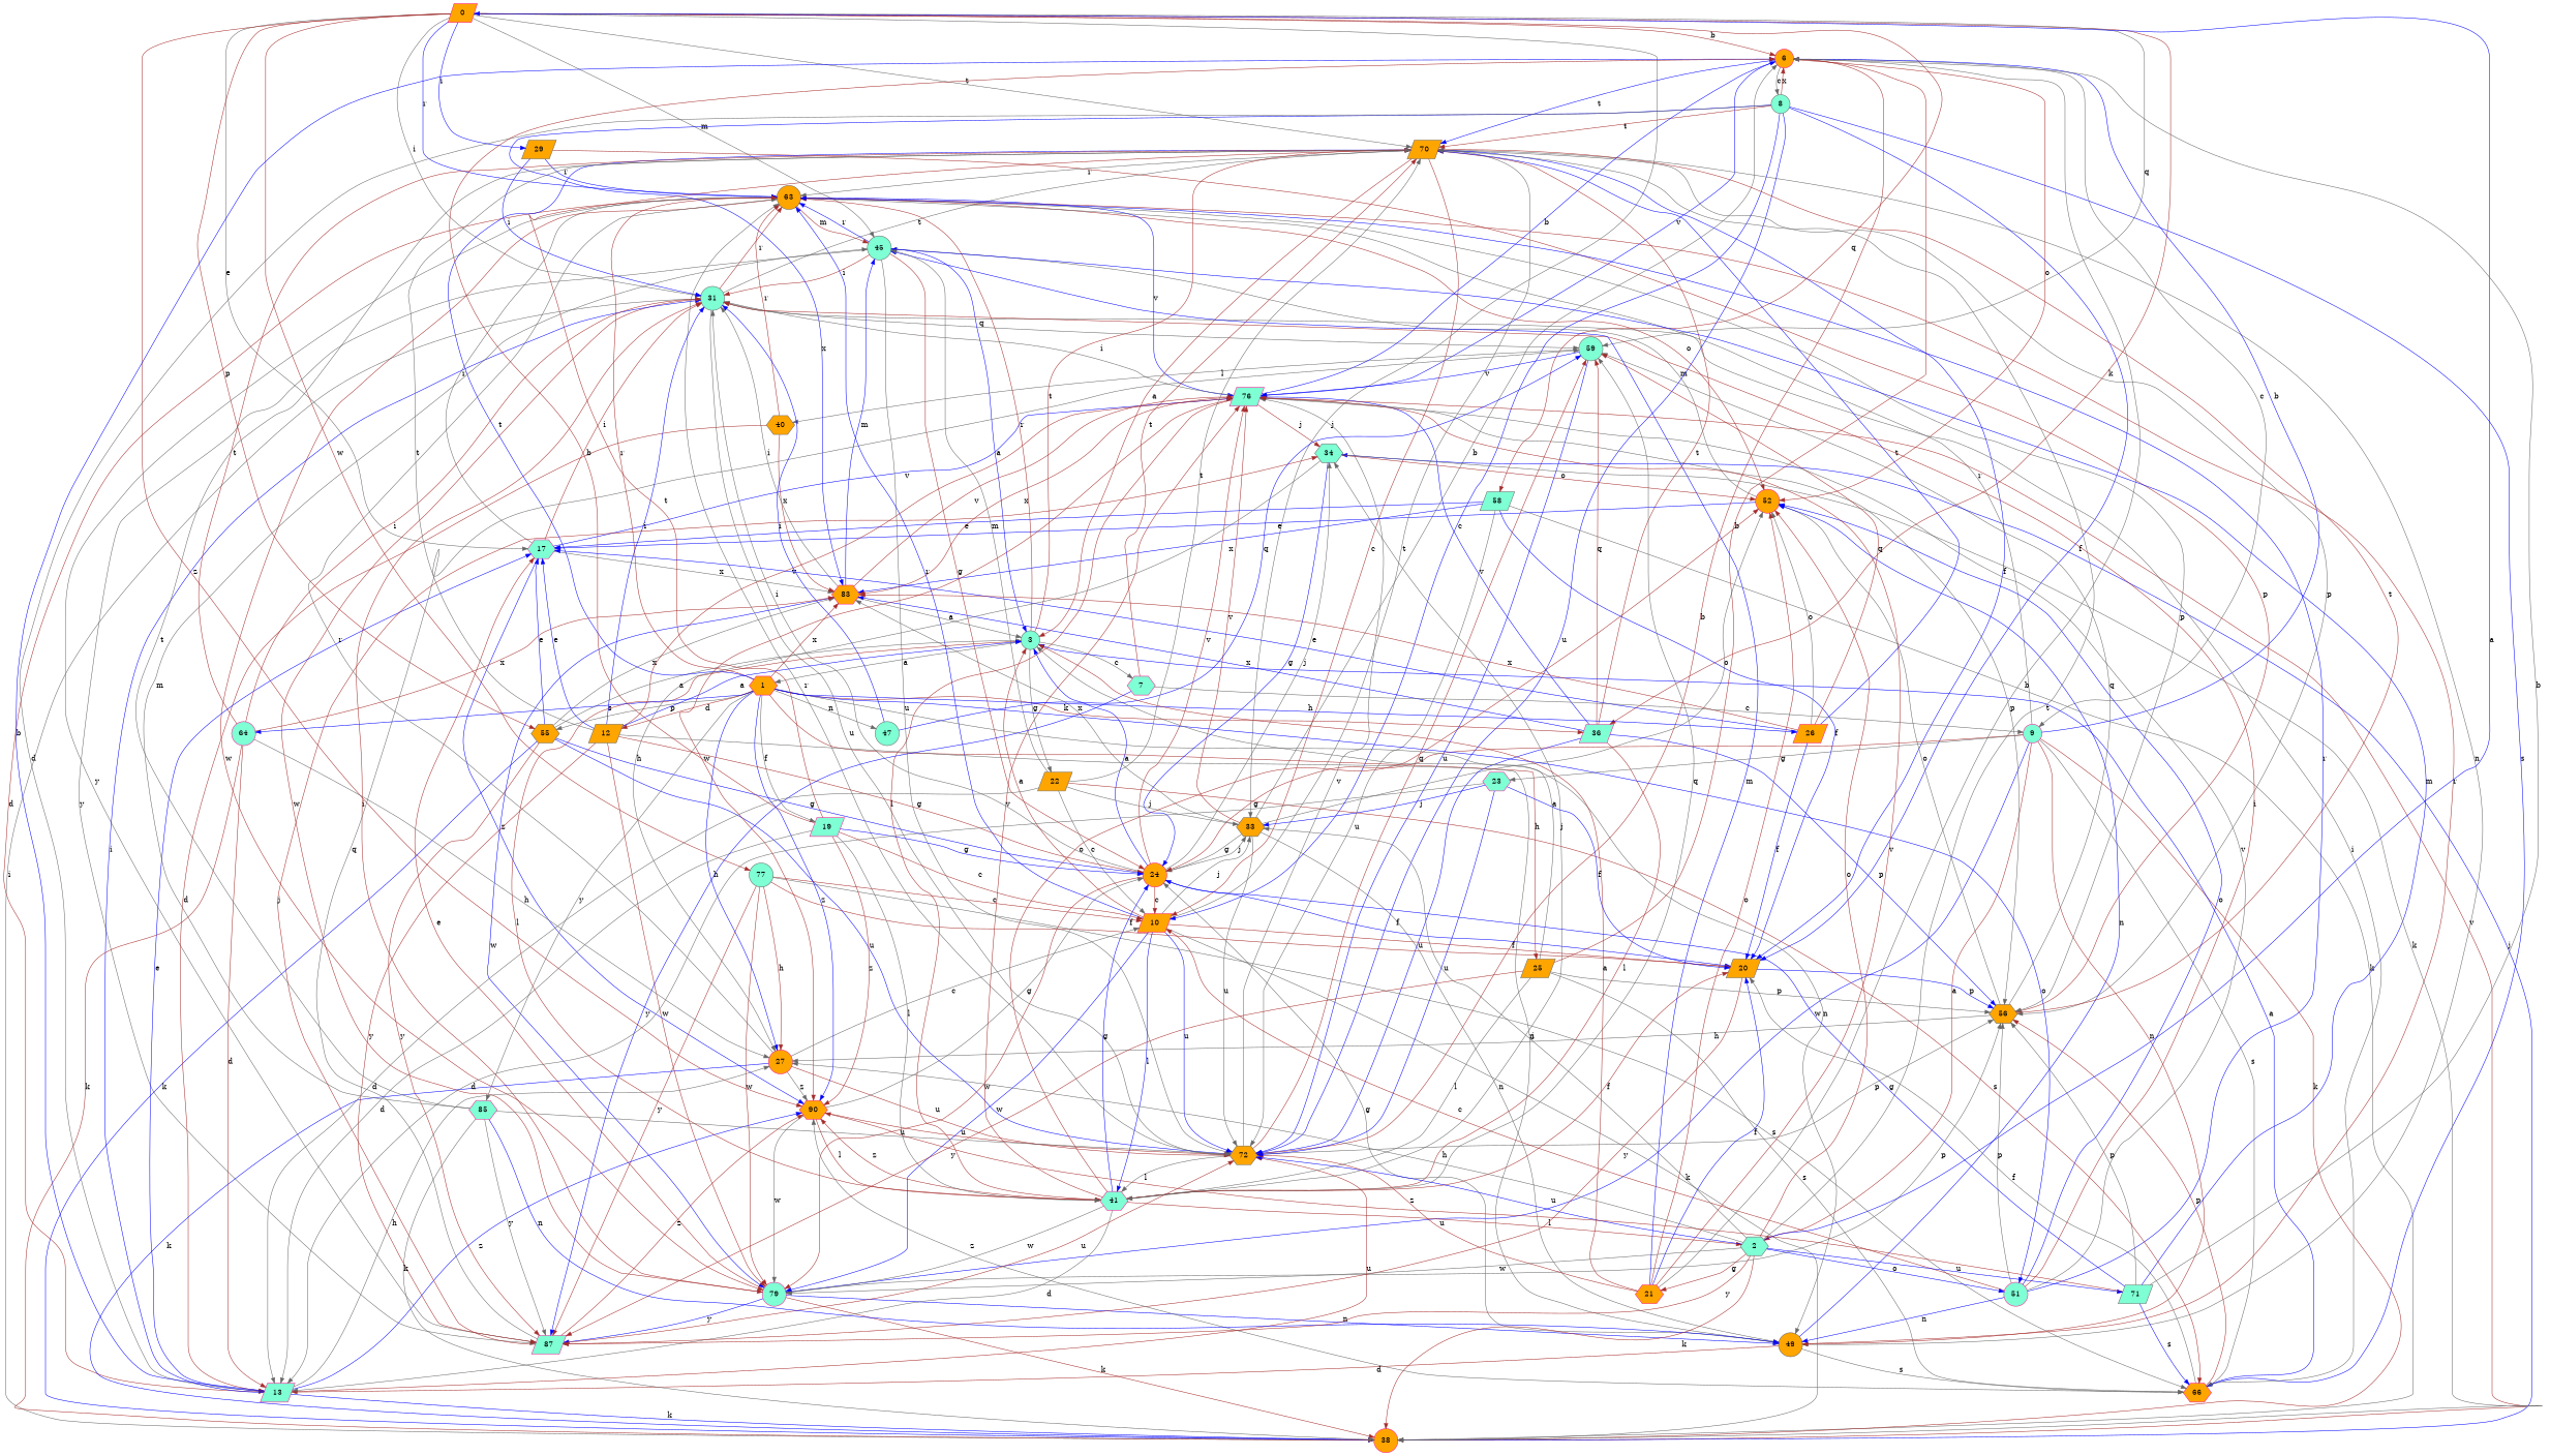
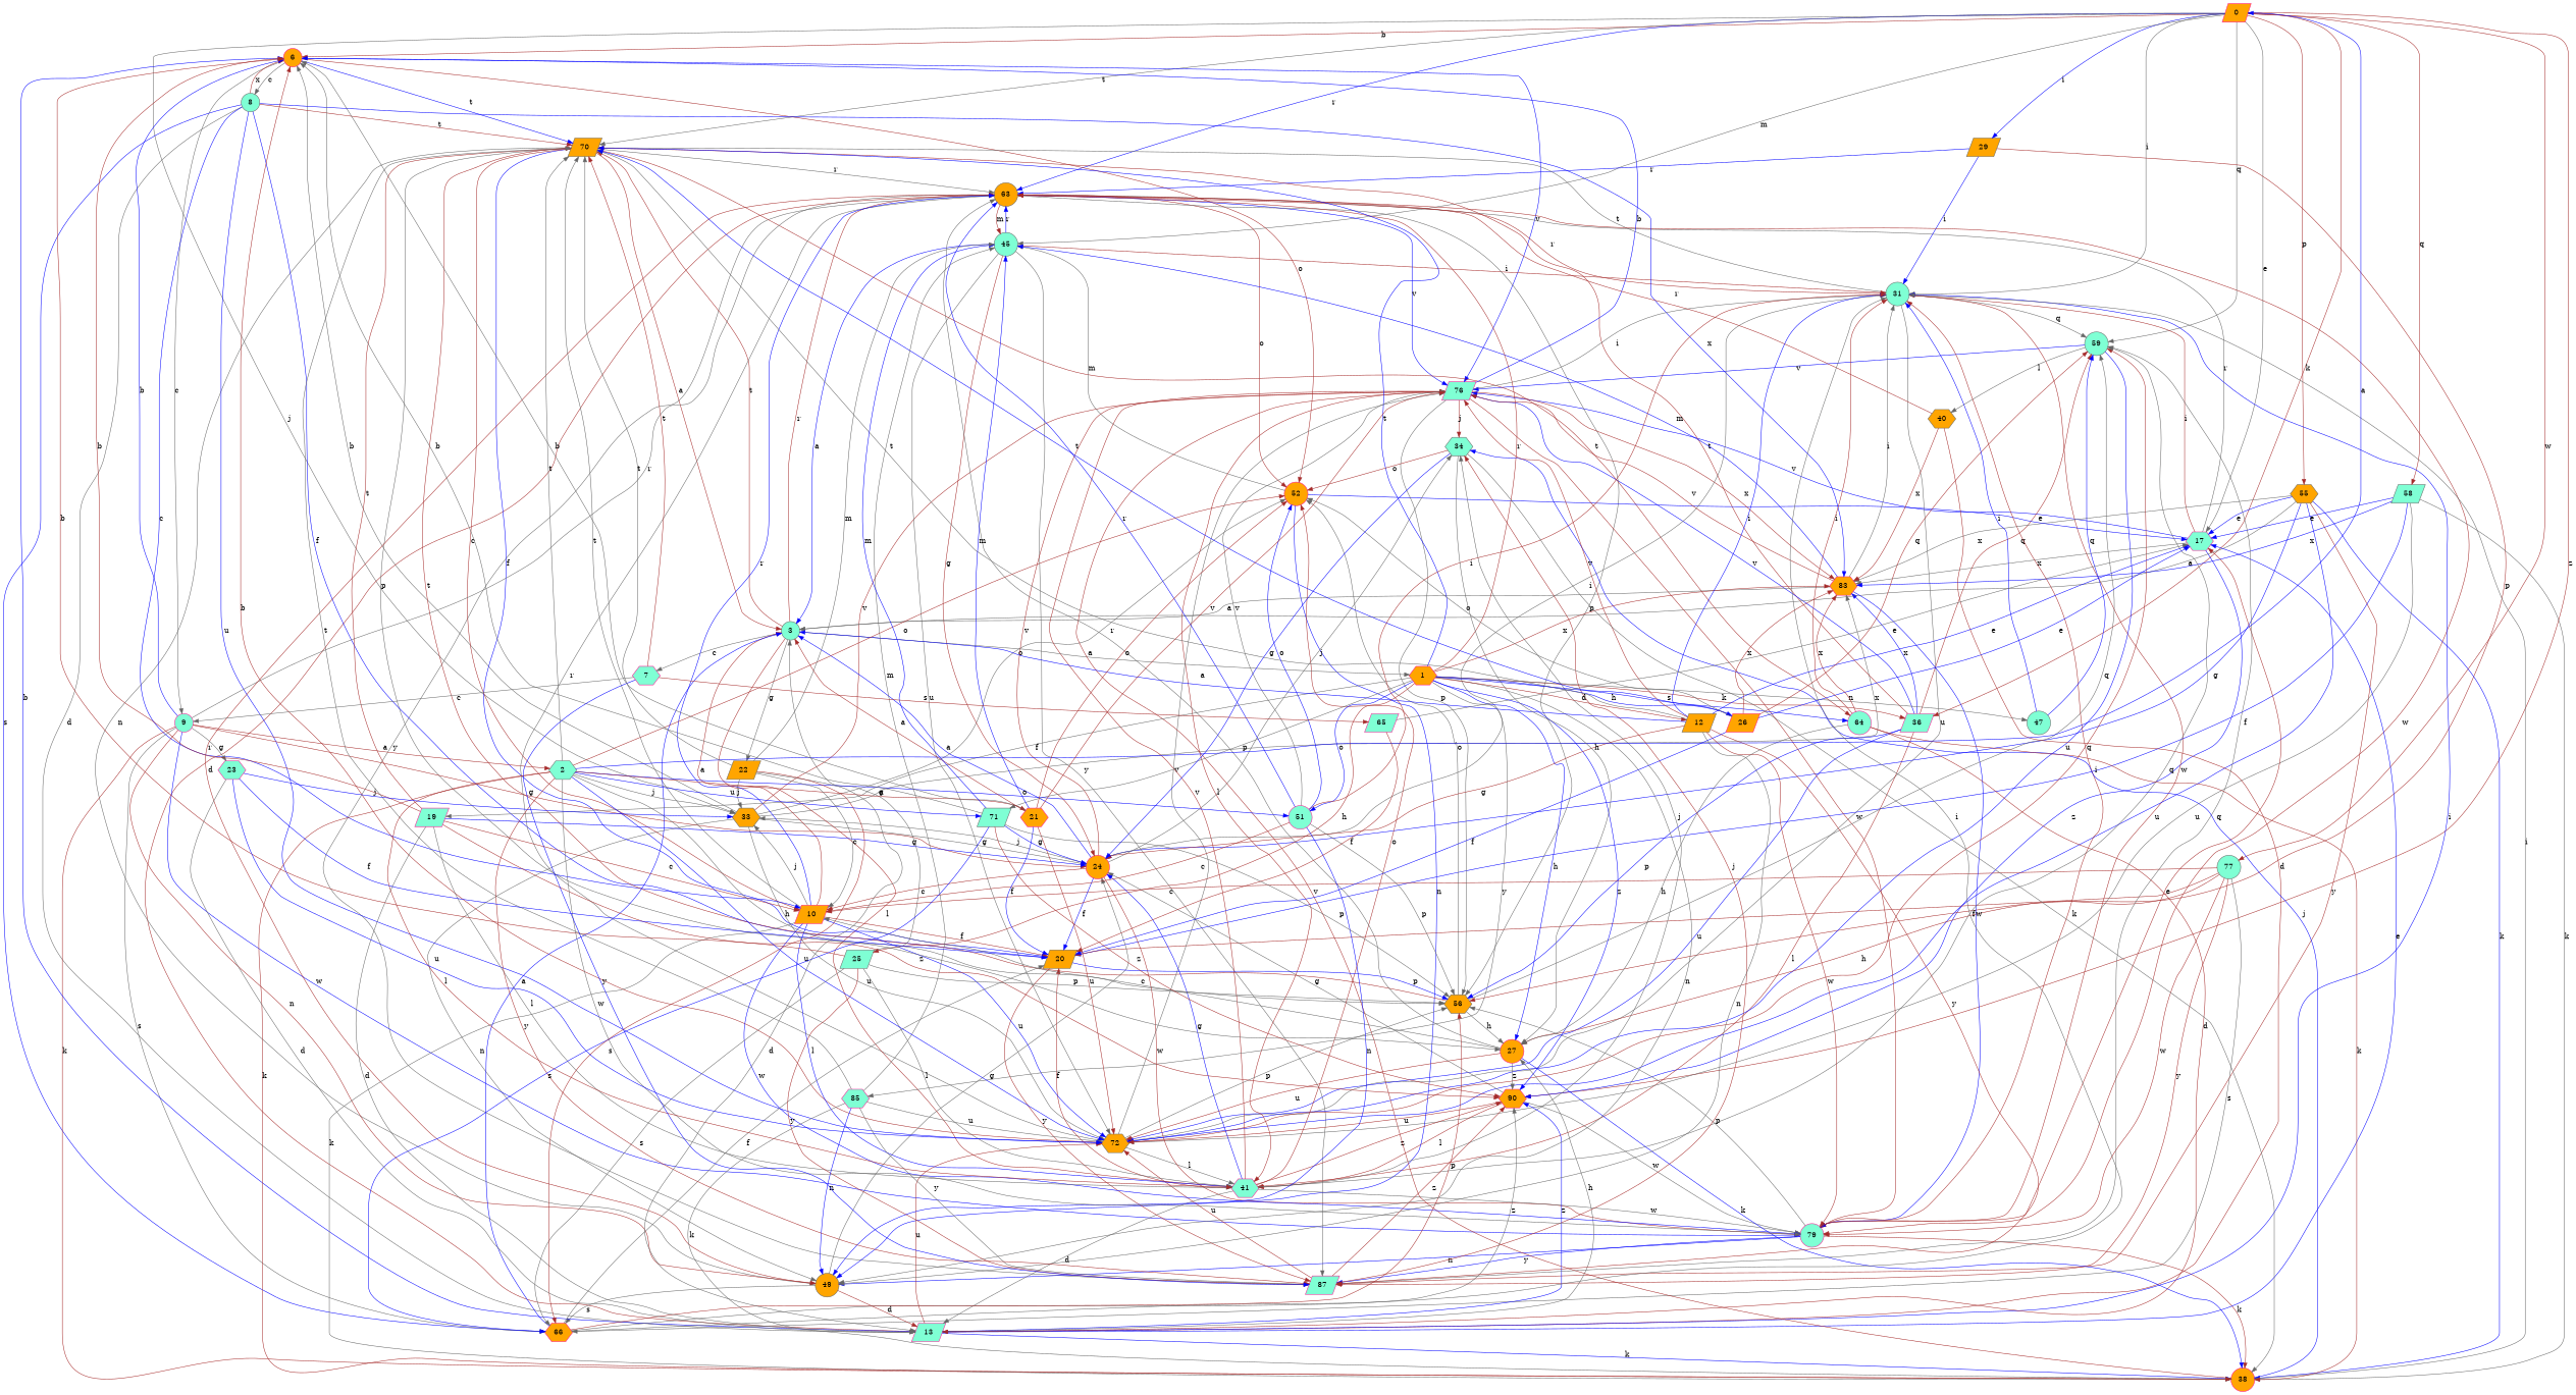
  strict digraph {
    node [color=deeppink fillcolor=aquamarine shape=circle style=filled]
    edge [color=gray40]
    0 [fillcolor=orange shape=parallelogram]
    6 [fillcolor=orange]
    17 [shape=hexagon]
    29 [color=gray40 fillcolor=orange shape=parallelogram]
    31 [color=gray40]
    33 [color=gray40 fillcolor=orange shape=hexagon]
    36 [shape=parallelogram]
    45 [color=gray40]
    55 [color=gray40 fillcolor=orange shape=hexagon]
    58 [color=gray40 shape=parallelogram]
    59 [color=gray40]
    63 [color=gray40 fillcolor=orange]
    70 [color=gray40 fillcolor=orange shape=parallelogram]
    77 [color=gray40]
    90 [fillcolor=orange shape=hexagon]
    52 [fillcolor=orange]
    8 [color=gray40]
    9
    76 [shape=parallelogram]
    83 [fillcolor=orange shape=hexagon]
    56 [color=gray40 fillcolor=orange shape=hexagon]
    72 [color=gray40 fillcolor=orange shape=hexagon]
    79
    49 [color=gray40 fillcolor=orange]
    24 [fillcolor=orange]
    41 [shape=hexagon]
    40 [color=gray40 fillcolor=orange shape=hexagon]
    13 [shape=parallelogram]
    87 [shape=parallelogram]
    3 [color=gray40]
    38 [fillcolor=orange]
    20 [color=gray40 fillcolor=orange shape=parallelogram]
    10 [fillcolor=orange shape=parallelogram]
    27 [fillcolor=orange]
    66 [fillcolor=orange shape=hexagon]
    1 [fillcolor=orange shape=hexagon]
    12 [color=gray40 fillcolor=orange shape=parallelogram]
    19 [shape=parallelogram]
-   25 [color=gray40 fillcolor=orange shape=parallelogram]
+   25 [color=gray40 shape=parallelogram]
    26 [fillcolor=orange shape=parallelogram]
    47 [color=gray40]
    51
    64
    85 [shape=hexagon]
    2 [color=gray40 shape=hexagon]
    21 [fillcolor=orange shape=hexagon]
    71 [color=gray40 shape=parallelogram]
    34 [color=gray40 shape=hexagon]
    7 [shape=hexagon]
    22 [color=gray40 fillcolor=orange shape=parallelogram]
+   65 [shape=parallelogram]
    23 [shape=hexagon]
    0 -> 6 [color=brown label=b]
    0 -> 17 [label=e]
    0 -> 29 [color=blue label=i]
    0 -> 31 [label=i]
    0 -> 33 [label=j]
    0 -> 36 [color=brown label=k]
    0 -> 45 [label=m]
    0 -> 55 [color=brown label=p]
    0 -> 58 [color=brown label=q]
    0 -> 59 [label=q]
    0 -> 63 [color=blue label=r]
    0 -> 70 [label=t]
    0 -> 77 [color=brown label=w]
    0 -> 90 [color=brown label=z]
    6 -> 70 [color=blue label=t]
    6 -> 52 [color=brown label=o]
    6 -> 8 [label=c]
    6 -> 9 [label=c]
    6 -> 76 [color=blue label=v]
    17 -> 31 [color=brown label=i]
    17 -> 63 [label=r]
    17 -> 90 [color=blue label=z]
    17 -> 76 [color=blue label=v]
    17 -> 83 [label=x]
    29 -> 31 [color=blue label=i]
    29 -> 63 [color=blue label=r]
    29 -> 56 [color=brown label=p]
    31 -> 59 [label=q]
    31 -> 63 [color=brown label=r]
    31 -> 70 [label=t]
    31 -> 72 [label=u]
    31 -> 79 [color=brown label=w]
    33 -> 6 [label=b]
    33 -> 52 [label=o]
    33 -> 76 [color=brown label=v]
    33 -> 83 [label=x]
    33 -> 72 [label=u]
    33 -> 49 [label=n]
    33 -> 24 [label=g]
    36 -> 59 [color=brown label=q]
    36 -> 70 [color=brown label=t]
    36 -> 76 [color=blue label=v]
    36 -> 83 [color=blue label=x]
    36 -> 56 [color=blue label=p]
    36 -> 72 [color=blue label=u]
    36 -> 41 [color=brown label=l]
    45 -> 31 [color=brown label=i]
    45 -> 63 [color=blue label=r]
    45 -> 72 [label=u]
    45 -> 24 [color=brown label=g]
    45 -> 87 [label=y]
    45 -> 3 [color=blue label=a]
    55 -> 17 [color=blue label=e]
    55 -> 83 [label=x]
    55 -> 72 [color=blue label=u]
    55 -> 24 [color=blue label=g]
    55 -> 87 [color=brown label=y]
    55 -> 3 [label=a]
    55 -> 38 [color=blue label=k]
    58 -> 17 [color=blue label=e]
    58 -> 83 [color=blue label=x]
    58 -> 72 [label=u]
    58 -> 38 [label=k]
    58 -> 20 [color=blue label=f]
    59 -> 76 [color=blue label=v]
    59 -> 72 [color=blue label=u]
    59 -> 40 [label=l]
    63 -> 45 [color=brown label=m]
    63 -> 52 [color=brown label=o]
    63 -> 76 [color=blue label=v]
    63 -> 56 [label=p]
    63 -> 79 [color=brown label=w]
    63 -> 13 [color=brown label=d]
    63 -> 87 [label=y]
    70 -> 63 [label=r]
    70 -> 56 [label=p]
    70 -> 49 [label=n]
    70 -> 3 [color=brown label=a]
    70 -> 20 [color=blue label=f]
    70 -> 10 [color=brown label=c]
    77 -> 79 [color=brown label=w]
    77 -> 87 [color=brown label=y]
    77 -> 20 [color=brown label=f]
    77 -> 10 [color=brown label=c]
    77 -> 27 [color=brown label=h]
    77 -> 66 [label=s]
    90 -> 72 [color=brown label=u]
    90 -> 79 [label=w]
    90 -> 24 [label=g]
    90 -> 41 [color=brown label=l]
    52 -> 17 [color=blue label=e]
    52 -> 45 [label=m]
-   49 -> 52 [color=blue label=n]
+   52 -> 49 [color=blue label=n]
    8 -> 6 [color=brown label=x]
    8 -> 70 [color=brown label=t]
    8 -> 83 [color=blue label=x]
    8 -> 72 [color=blue label=u]
    8 -> 13 [label=d]
    8 -> 20 [color=blue label=f]
    8 -> 10 [color=blue label=c]
    8 -> 66 [color=blue label=s]
    9 -> 6 [color=blue label=b]
    9 -> 63 [label=r]
    9 -> 79 [color=blue label=w]
    9 -> 49 [color=brown label=n]
    9 -> 24 [color=brown label=g]
    9 -> 38 [color=brown label=k]
    9 -> 66 [label=s]
    9 -> 2 [color=brown label=a]
    9 -> 23 [label=g]
    76 -> 6 [color=blue label=b]
    76 -> 31 [label=i]
    76 -> 83 [color=brown label=x]
    76 -> 56 [label=p]
-   76 -> 90 [color=brown label=w]
+   76 -> 79 [color=brown label=w]
    76 -> 41 [color=brown label=l]
    76 -> 34 [color=brown label=j]
    83 -> 31 [label=i]
    83 -> 45 [color=blue label=m]
    83 -> 76 [color=brown label=v]
    83 -> 79 [color=blue label=w]
    83 -> 3 [label=a]
    56 -> 59 [label=q]
    56 -> 70 [color=brown label=t]
    56 -> 52 [label=o]
    56 -> 27 [label=h]
    72 -> 6 [color=brown label=b]
    72 -> 59 [color=brown label=q]
    72 -> 63 [label=r]
    72 -> 76 [label=v]
    72 -> 56 [label=p]
    72 -> 41 [label=l]
    79 -> 17 [color=brown label=e]
    79 -> 31 [color=brown label=i]
    79 -> 56 [label=p]
    79 -> 49 [color=blue label=n]
    79 -> 87 [color=blue label=y]
    79 -> 38 [color=brown label=k]
    49 -> 63 [color=brown label=r]
    49 -> 24 [label=g]
    49 -> 13 [color=brown label=d]
    49 -> 66 [label=s]
    24 -> 31 [label=i]
    24 -> 33 [label=j]
    24 -> 76 [color=brown label=v]
    24 -> 79 [color=brown label=w]
    24 -> 3 [color=blue label=a]
    24 -> 20 [color=blue label=f]
    24 -> 10 [color=brown label=c]
    24 -> 34 [label=j]
    41 -> 59 [label=q]
    41 -> 90 [color=brown label=z]
    41 -> 52 [color=brown label=o]
    41 -> 76 [color=brown label=v]
    41 -> 79 [label=w]
    41 -> 24 [color=blue label=g]
    41 -> 13 [label=d]
    41 -> 20 [color=brown label=f]
    41 -> 34 [label=j]
    40 -> 63 [color=brown label=r]
    40 -> 83 [color=brown label=x]
    40 -> 13 [color=brown label=d]
    13 -> 6 [color=blue label=b]
    13 -> 17 [color=blue label=e]
    13 -> 31 [color=blue label=i]
    13 -> 90 [color=blue label=z]
    13 -> 72 [color=brown label=u]
    13 -> 38 [color=blue label=k]
    13 -> 27 [label=h]
    87 -> 59 [label=q]
    87 -> 90 [color=brown label=z]
    87 -> 72 [color=brown label=u]
    87 -> 34 [color=brown label=j]
    3 -> 63 [color=brown label=r]
    3 -> 70 [color=brown label=t]
    3 -> 41 [color=brown label=l]
    3 -> 1 [label=a]
    3 -> 7 [label=c]
    3 -> 22 [label=g]
    38 -> 31 [label=i]
    38 -> 76 [color=brown label=v]
    38 -> 34 [color=blue label=j]
    20 -> 56 [color=blue label=p]
    20 -> 87 [color=brown label=y]
    10 -> 33 [label=j]
    10 -> 63 [color=blue label=r]
    10 -> 70 [label=t]
    10 -> 72 [color=blue label=u]
    10 -> 79 [color=blue label=w]
    10 -> 41 [color=blue label=l]
    10 -> 3 [color=brown label=a]
    10 -> 38 [label=k]
    10 -> 20 [color=brown label=f]
    27 -> 63 [label=r]
    27 -> 90 [label=z]
    27 -> 72 [color=brown label=u]
    27 -> 38 [color=blue label=k]
    27 -> 10 [label=c]
    66 -> 31 [label=i]
    66 -> 90 [label=z]
    66 -> 56 [color=brown label=p]
    66 -> 3 [color=blue label=a]
    66 -> 20 [label=f]
    1 -> 36 [color=brown label=k]
-   1 -> 55 [label=p]
+   1 -> 71 [label=p]
    1 -> 63 [color=brown label=r]
    1 -> 70 [color=blue label=t]
    1 -> 90 [color=blue label=z]
    1 -> 83 [color=brown label=x]
    1 -> 49 [label=n]
    1 -> 27 [color=blue label=h]
    1 -> 12 [color=brown label=d]
    1 -> 19 [label=f]
    1 -> 25 [color=brown label=h]
    1 -> 26 [color=blue label=h]
    1 -> 47 [label=n]
    1 -> 51 [color=blue label=o]
    1 -> 64 [color=blue label=s]
    1 -> 85 [label=y]
    12 -> 17 [color=blue label=e]
    12 -> 31 [color=blue label=i]
    12 -> 70 [label=t]
    12 -> 76 [color=brown label=v]
    12 -> 79 [color=brown label=w]
    12 -> 49 [label=n]
    12 -> 24 [color=brown label=g]
    12 -> 87 [color=brown label=y]
    12 -> 3 [color=blue label=a]
    19 -> 6 [color=brown label=b]
    19 -> 70 [color=brown label=t]
    19 -> 90 [color=brown label=z]
    19 -> 24 [color=blue label=g]
    19 -> 41 [label=l]
    19 -> 13 [label=d]
    19 -> 10 [color=brown label=c]
    25 -> 6 [color=brown label=b]
    25 -> 56 [label=p]
    25 -> 41 [label=l]
    25 -> 87 [color=brown label=y]
    25 -> 3 [label=a]
    25 -> 66 [label=s]
    26 -> 17 [color=blue label=e]
    26 -> 59 [color=brown label=q]
    26 -> 70 [color=blue label=t]
    26 -> 52 [label=o]
    26 -> 83 [color=brown label=x]
    26 -> 20 [color=blue label=f]
    47 -> 31 [color=blue label=i]
    47 -> 59 [color=blue label=q]
    51 -> 31 [color=brown label=i]
    51 -> 63 [color=blue label=r]
    51 -> 52 [color=blue label=o]
    51 -> 76 [label=v]
    51 -> 56 [label=p]
    51 -> 49 [color=blue label=n]
    51 -> 10 [color=brown label=c]
    64 -> 31 [color=brown label=i]
-   64 -> 70 [color=brown label=t]
+   70 -> 64 [color=brown label=t]
    64 -> 83 [color=brown label=x]
    64 -> 13 [color=brown label=d]
    64 -> 38 [color=brown label=k]
    64 -> 27 [label=h]
    85 -> 45 [label=m]
    85 -> 70 [label=t]
    85 -> 72 [label=u]
    85 -> 49 [color=blue label=n]
    85 -> 87 [label=y]
    85 -> 38 [label=k]
    2 -> 0 [color=blue label=a]
    2 -> 33 [label=j]
    2 -> 70 [label=t]
    2 -> 52 [color=brown label=o]
    2 -> 72 [color=blue label=u]
    2 -> 79 [label=w]
-   41 -> 2 [color=brown label=l]
+   2 -> 41 [color=brown label=l]
    2 -> 87 [color=brown label=y]
    2 -> 38 [color=brown label=k]
    2 -> 27 [label=h]
    2 -> 51 [color=blue label=o]
    2 -> 21 [color=brown label=g]
    2 -> 71 [color=blue label=u]
    21 -> 6 [label=b]
    21 -> 45 [color=blue label=m]
    21 -> 52 [color=brown label=o]
    21 -> 76 [color=brown label=v]
    21 -> 72 [color=brown label=u]
    21 -> 3 [color=brown label=a]
    21 -> 20 [color=blue label=f]
    71 -> 6 [label=b]
    71 -> 45 [color=blue label=m]
    71 -> 90 [color=brown label=z]
    71 -> 56 [label=p]
    71 -> 24 [color=blue label=g]
    71 -> 66 [color=blue label=s]
    34 -> 52 [color=brown label=o]
    34 -> 24 [color=blue label=g]
    34 -> 38 [label=k]
    34 -> 27 [label=h]
    7 -> 70 [color=brown label=t]
    7 -> 9 [label=c]
    7 -> 87 [color=blue label=y]
+   7 -> 65 [color=brown label=s]
    22 -> 33 [label=j]
    22 -> 45 [label=m]
    22 -> 70 [label=t]
    22 -> 13 [label=d]
    22 -> 10 [label=c]
    22 -> 66 [color=brown label=s]
+   65 -> 17 [label=e]
+   65 -> 20 [color=brown label=f]
    23 -> 33 [color=blue label=j]
    23 -> 72 [color=blue label=u]
    23 -> 13 [label=d]
    23 -> 20 [color=blue label=f]
  }
